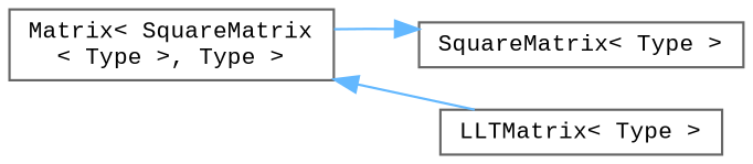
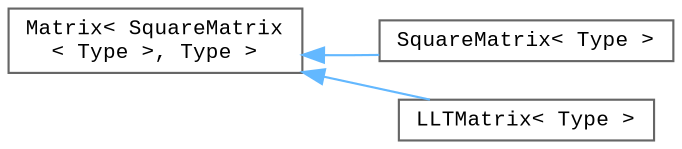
  digraph {
    fontname="Liberation Mono"
    rankdir=LR
    node [color=grey40 fillcolor=white fontname="Liberation Mono" fontsize=10 shape=box style=filled]
    edge [color=steelblue1 dir=back fontname="Liberation Mono" fontsize=10 labelfontname=Helvetica labelfontsize=10 style=solid]
    n1 [height=0.2 label="Matrix\< SquareMatrix\l\< Type \>, Type \>" width=0.4]
    n2 [height=0.2 label="SquareMatrix\< Type \>" width=0.4]
    n3 [height=0.2 label="LLTMatrix\< Type \>" width=0.4]
-   n2 -> n1
+   n1 -> n2
    n1 -> n3
  }
